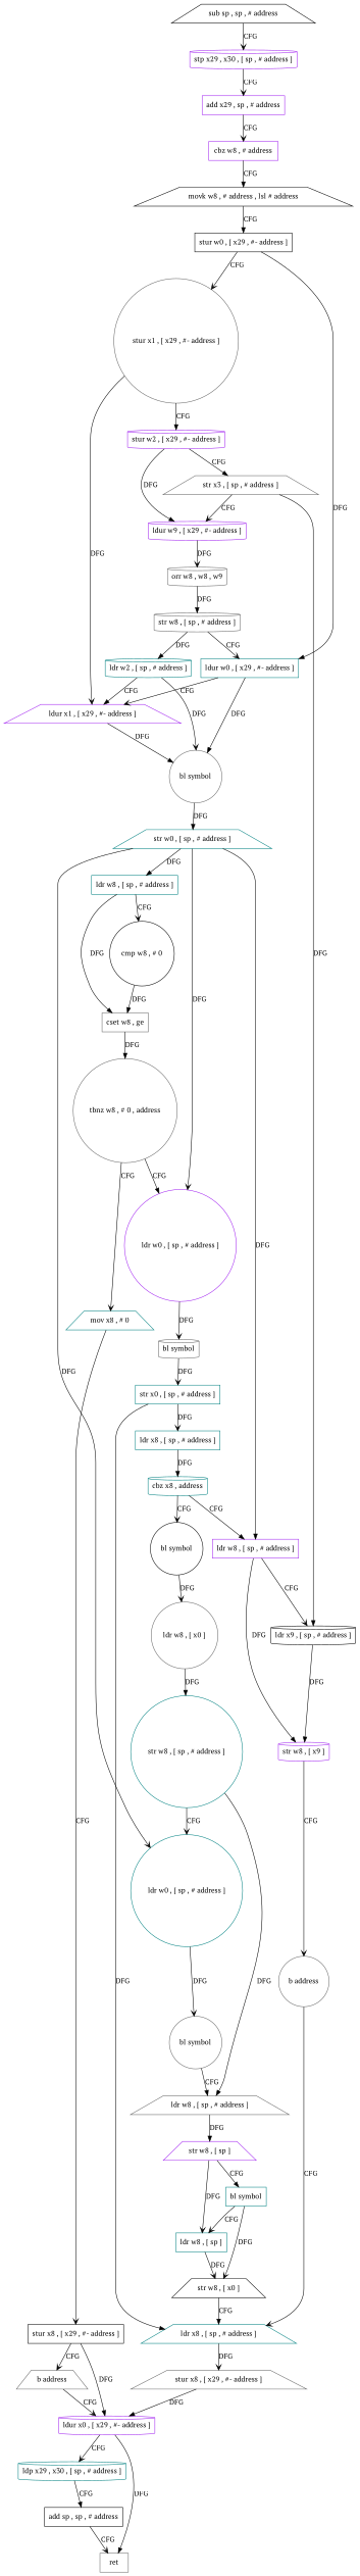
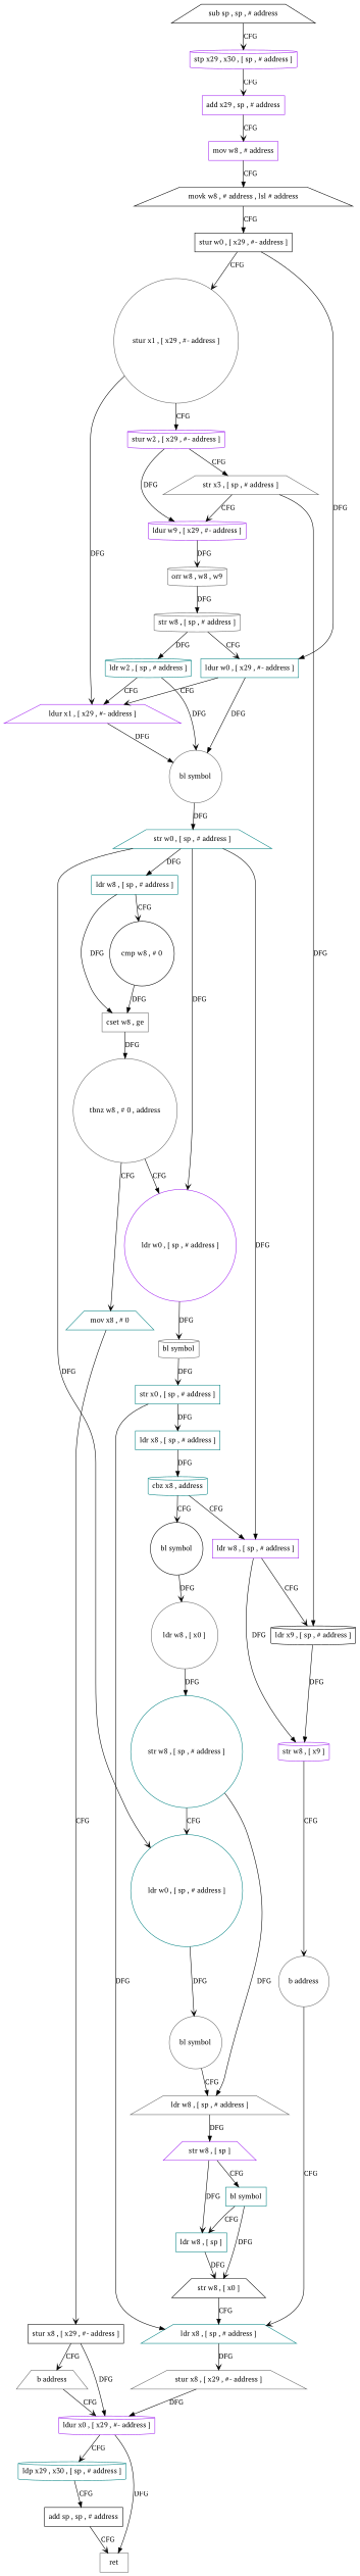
  digraph {
    fontname="PT Serif"
    node [color=gray40 fontname="PT Serif" shape=box]
    edge [arrowhead=vee fontname="PT Serif"]
    n1 [color=black label="sub sp , sp , # address" shape=trapezium]
    n2 [color=purple label="stp x29 , x30 , [ sp , # address ]" shape=cylinder]
    n3 [color=purple label="add x29 , sp , # address"]
-   n4 [color=purple label="cbz w8 , # address"]
+   n4 [color=purple label="mov w8 , # address"]
    n5 [color=black label="movk w8 , # address , lsl # address" shape=trapezium]
    n6 [color=black label="stur w0 , [ x29 , #- address ]"]
    n7 [label="stur x1 , [ x29 , #- address ]" shape=circle]
    n8 [color=teal label="ldur w0 , [ x29 , #- address ]"]
    n9 [color=purple label="stur w2 , [ x29 , #- address ]" shape=cylinder]
    n10 [color=purple label="ldur x1 , [ x29 , #- address ]" shape=trapezium]
    n11 [label="bl symbol" shape=circle]
    n12 [label="str x3 , [ sp , # address ]" shape=trapezium]
    n13 [color=purple label="ldur w9 , [ x29 , #- address ]" shape=cylinder]
    n14 [color=black label="ldr x9 , [ sp , # address ]" shape=cylinder]
    n15 [label="orr w8 , w8 , w9" shape=cylinder]
    n16 [color=purple label="str w8 , [ x9 ]" shape=cylinder]
    n17 [label="str w8 , [ sp , # address ]" shape=cylinder]
    n18 [color=teal label="ldr w2 , [ sp , # address ]" shape=cylinder]
    n19 [color=teal label="str w0 , [ sp , # address ]" shape=trapezium]
    n20 [color=teal label="ldr w8 , [ sp , # address ]"]
    n21 [color=purple label="ldr w0 , [ sp , # address ]" shape=circle]
    n22 [color=purple label="ldr w8 , [ sp , # address ]"]
    n23 [color=teal label="ldr w0 , [ sp , # address ]" shape=circle]
    n24 [color=black label="cmp w8 , # 0" shape=circle]
    n25 [label="cset w8 , ge"]
    n26 [label="bl symbol" shape=cylinder]
    n27 [label="bl symbol" shape=circle]
    n28 [label="tbnz w8 , # 0 , address" shape=circle]
    n29 [color=teal label="mov x8 , # 0" shape=trapezium]
    n30 [color=black label="stur x8 , [ x29 , #- address ]"]
    n31 [color=teal label="str x0 , [ sp , # address ]"]
    n32 [label="b address" shape=trapezium]
    n33 [color=purple label="ldur x0 , [ x29 , #- address ]" shape=cylinder]
    n34 [color=teal label="ldr x8 , [ sp , # address ]"]
    n35 [color=teal label="ldr x8 , [ sp , # address ]" shape=trapezium]
    n36 [color=teal label="cbz x8 , address" shape=cylinder]
    n37 [label="stur x8 , [ x29 , #- address ]" shape=trapezium]
    n38 [color=black label="bl symbol" shape=circle]
    n39 [label="ldr w8 , [ x0 ]" shape=circle]
    n40 [color=teal label="str w8 , [ sp , # address ]" shape=circle]
    n41 [label="b address" shape=circle]
    n42 [color=teal label="ldp x29 , x30 , [ sp , # address ]" shape=cylinder]
    n43 [label=ret]
    n44 [color=black label="add sp , sp , # address"]
    n45 [label="ldr w8 , [ sp , # address ]" shape=trapezium]
    n46 [color=purple label="str w8 , [ sp ]" shape=trapezium]
    n47 [color=teal label="bl symbol"]
    n48 [color=teal label="ldr w8 , [ sp ]"]
    n49 [color=black label="str w8 , [ x0 ]" shape=trapezium]
    n1 -> n2 [label=CFG]
    n2 -> n3 [label=CFG]
    n3 -> n4 [label=CFG]
    n4 -> n5 [arrowhead=normal label=CFG]
    n5 -> n6 [arrowhead=normal label=CFG]
    n6 -> n7 [label=CFG]
    n6 -> n8 [arrowhead=normal label=DFG]
    n7 -> n9 [arrowhead=normal label=CFG]
    n7 -> n10 [label=DFG]
    n8 -> n10 [label=CFG]
    n8 -> n11 [arrowhead=normal label=DFG]
    n9 -> n12 [arrowhead=normal label=CFG]
    n9 -> n13 [arrowhead=normal label=DFG]
    n10 -> n11 [arrowhead=normal label=DFG]
    n11 -> n19 [arrowhead=normal label=DFG]
    n12 -> n13 [label=CFG]
    n12 -> n14 [arrowhead=normal label=DFG]
    n13 -> n15 [label=DFG]
    n14 -> n16 [arrowhead=normal label=DFG]
    n15 -> n17 [arrowhead=normal label=DFG]
    n16 -> n41 [label=CFG]
    n17 -> n8 [label=CFG]
    n17 -> n18 [arrowhead=normal label=DFG]
    n18 -> n10 [arrowhead=normal label=CFG]
    n18 -> n11 [label=DFG]
    n19 -> n20 [arrowhead=normal label=DFG]
    n19 -> n21 [label=DFG]
    n19 -> n22 [arrowhead=normal label=DFG]
    n19 -> n23 [label=DFG]
    n20 -> n24 [label=CFG]
    n20 -> n25 [arrowhead=normal label=DFG]
    n21 -> n26 [label=DFG]
    n22 -> n14 [label=CFG]
    n22 -> n16 [arrowhead=normal label=DFG]
    n23 -> n27 [label=DFG]
    n24 -> n25 [arrowhead=normal label=DFG]
    n25 -> n28 [arrowhead=normal label=DFG]
    n26 -> n31 [label=DFG]
    n27 -> n45 [arrowhead=normal label=CFG]
    n28 -> n21 [arrowhead=normal label=CFG]
    n28 -> n29 [label=CFG]
    n29 -> n30 [label=CFG]
    n30 -> n32 [label=CFG]
    n30 -> n33 [arrowhead=normal label=DFG]
    n31 -> n34 [label=DFG]
    n31 -> n35 [arrowhead=normal label=DFG]
    n32 -> n33 [label=CFG]
    n33 -> n42 [label=CFG]
    n33 -> n43 [arrowhead=normal label=DFG]
    n34 -> n36 [arrowhead=normal label=DFG]
    n35 -> n37 [label=DFG]
    n36 -> n22 [arrowhead=normal label=CFG]
    n36 -> n38 [label=CFG]
    n37 -> n33 [arrowhead=normal label=DFG]
    n38 -> n39 [label=DFG]
    n39 -> n40 [arrowhead=normal label=DFG]
    n40 -> n23 [label=CFG]
    n40 -> n45 [arrowhead=normal label=DFG]
    n41 -> n35 [label=CFG]
    n42 -> n44 [arrowhead=normal label=CFG]
    n44 -> n43 [label=CFG]
    n45 -> n46 [arrowhead=normal label=DFG]
    n46 -> n47 [arrowhead=normal label=CFG]
    n46 -> n48 [label=DFG]
    n47 -> n48 [label=CFG]
    n47 -> n49 [label=DFG]
    n48 -> n49 [label=DFG]
    n49 -> n35 [arrowhead=normal label=CFG]
  }
